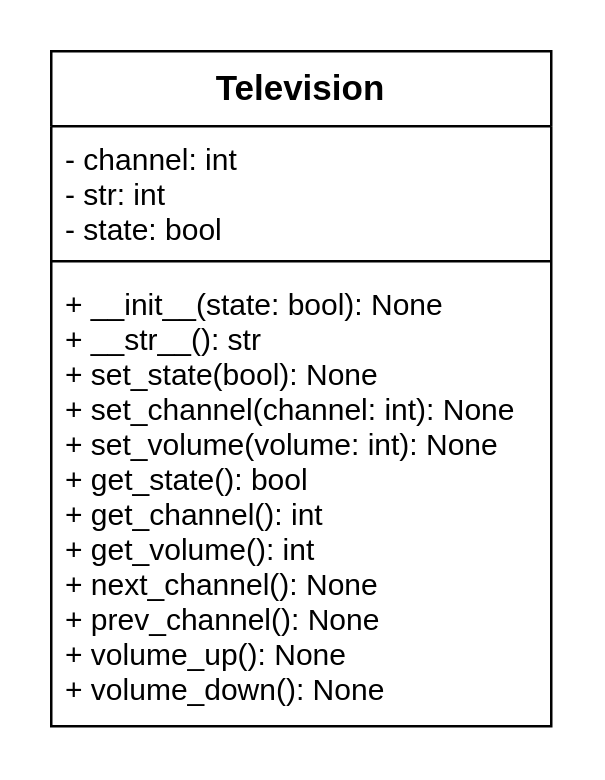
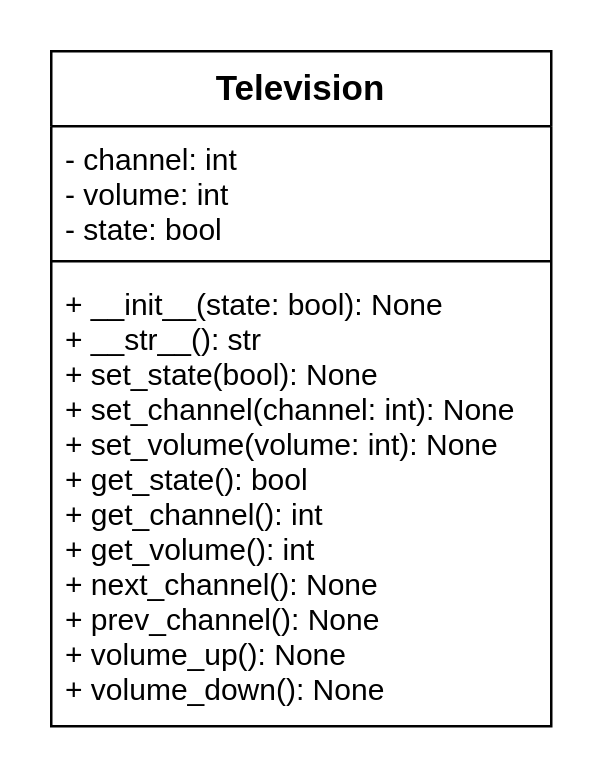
  <mxCell id="0" />
  <mxCell id="1" parent="0" />
  <mxCell id="2" value="Television" style="swimlane;fontStyle=1;align=center;verticalAlign=top;childLayout=stackLayout;horizontal=1;startSize=30;horizontalStack=0;resizeParent=1;resizeParentMax=0;resizeLast=0;collapsible=1;marginBottom=0;fontSize=14;" parent="1" vertex="1"><mxGeometry x="20" y="20" width="200" height="270" as="geometry"><mxRectangle x="70" y="20" width="110" height="30" as="alternateBounds" /></mxGeometry></mxCell>
- <mxCell id="3" value="- channel: int&#10;- str: int&#10;- state: bool" style="text;strokeColor=none;fillColor=none;align=left;verticalAlign=top;spacingLeft=4;spacingRight=4;overflow=hidden;rotatable=0;points=[[0,0.5],[1,0.5]];portConstraint=eastwest;" parent="2" vertex="1"><mxGeometry y="30" width="200" height="50" as="geometry" /></mxCell>
+ <mxCell id="3" value="- channel: int&#10;- volume: int&#10;- state: bool" style="text;strokeColor=none;fillColor=none;align=left;verticalAlign=top;spacingLeft=4;spacingRight=4;overflow=hidden;rotatable=0;points=[[0,0.5],[1,0.5]];portConstraint=eastwest;" parent="2" vertex="1"><mxGeometry y="30" width="200" height="50" as="geometry" /></mxCell>
  <mxCell id="4" value="" style="line;strokeWidth=1;fillColor=none;align=left;verticalAlign=middle;spacingTop=-1;spacingLeft=3;spacingRight=3;rotatable=0;labelPosition=right;points=[];portConstraint=eastwest;strokeColor=inherit;" parent="2" vertex="1"><mxGeometry y="80" width="200" height="8" as="geometry" /></mxCell>
  <mxCell id="5" value="+ __init__(state: bool): None&#10;+ __str__(): str&#10;+ set_state(bool): None&#10;+ set_channel(channel: int): None&#10;+ set_volume(volume: int): None&#10;+ get_state(): bool&#10;+ get_channel(): int&#10;+ get_volume(): int&#10;+ next_channel(): None&#10;+ prev_channel(): None&#10;+ volume_up(): None&#10;+ volume_down(): None" style="text;strokeColor=none;fillColor=none;align=left;verticalAlign=top;spacingLeft=4;spacingRight=4;overflow=hidden;rotatable=0;points=[[0,0.5],[1,0.5]];portConstraint=eastwest;" parent="2" vertex="1"><mxGeometry y="88" width="200" height="182" as="geometry" /></mxCell>
